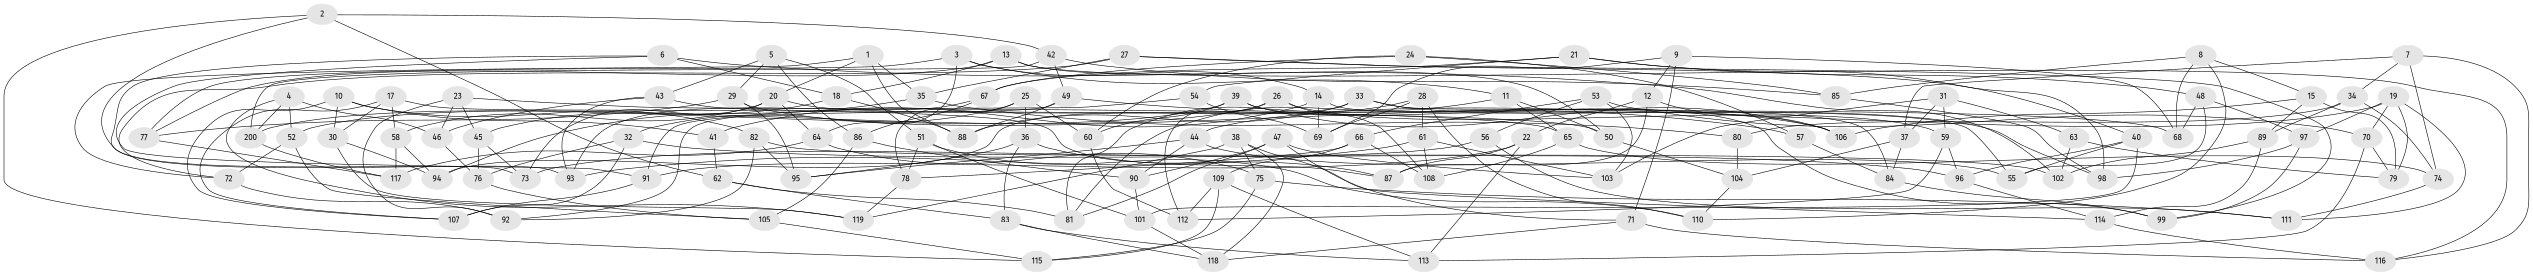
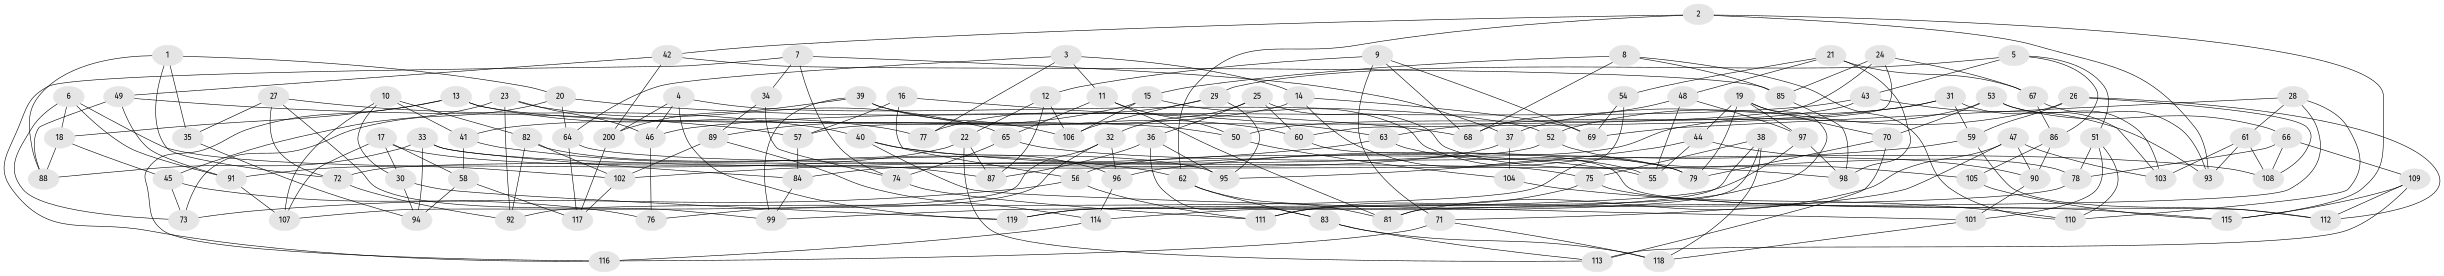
  graph {
    fontname="Fira Sans"
    node [color=gray90 fontname="Fira Sans" style=filled]
    edge [fontname="Fira Sans"]
    1
    20
    35
    72
    88
    64
    73
    68
    94
-   80
    92
    2
    42
    62
    93
    115
    n17 [label=200]
    85
    49
    81
    83
    3
    11
    14
    77
    50
    65
    69
    41
    55
    75
    117
    4
    46
    52
    119
    76
    105
    5
    29
    43
    51
    86
    106
    95
    110
    78
    101
    90
    6
    18
    91
    102
    45
    107
    7
    34
    37
    74
    116
    89
    84
    104
    111
    8
    15
    79
    98
    9
    12
    71
    22
    87
    118
    10
    30
    82
    58
    108
    113
    13
    114
+   16
    56
    57
    63
    17
    19
    44
    70
    97
    99
    21
    48
    54
    67
    23
    24
    60
    112
    25
    32
    36
    96
    26
    59
    27
    40
    28
    61
    103
    31
    33
    38
    39
    47
    53
    66
    109
    1 -- 20
    1 -- 35
    1 -- 72
    1 -- 88
    20 -- 64
    20 -- 73
    20 -- 68
    35 -- 94
-   35 -- 80
    72 -- 92
    64 -- 75
    64 -- 117
-   80 -- 104
    2 -- 42
    2 -- 62
    2 -- 93
    2 -- 115
    42 -- n17
    42 -- 85
    42 -- 49
    62 -- 81
    62 -- 83
    n17 -- 117
    85 -- 98
    49 -- 88
    49 -- 91
    49 -- 57
    83 -- 118
    83 -- 113
    3 -- 64
    3 -- 11
    3 -- 14
    3 -- 77
    11 -- 81
    11 -- 50
    11 -- 65
    14 -- 69
    14 -- 41
    14 -- 55
-   77 -- 117
+   102 -- 117
    50 -- 104
    65 -- 74
    65 -- 108
    41 -- 62
-   20 -- 58
+   41 -- 58
    75 -- 115
    75 -- 111
    4 -- n17
    4 -- 46
    4 -- 52
    4 -- 119
    46 -- 76
    52 -- 72
    52 -- 105
-   76 -- 105
    105 -- 115
    5 -- 29
    5 -- 43
    5 -- 51
    5 -- 86
    29 -- 77
    29 -- 106
    29 -- 95
    43 -- 93
    43 -- 50
    43 -- 46
    51 -- 110
    51 -- 78
    51 -- 101
    86 -- 105
    86 -- 90
    78 -- 119
    101 -- 118
    90 -- 101
    6 -- 73
    6 -- 18
    6 -- 91
    6 -- 102
    18 -- 88
    18 -- 45
    91 -- 107
    45 -- 73
    45 -- 76
    7 -- 34
    7 -- 37
    7 -- 74
    7 -- 116
-   34 -- 80
    34 -- 74
    34 -- 89
    37 -- 84
    37 -- 104
    74 -- 111
    89 -- 102
    89 -- 114
    84 -- 99
    104 -- 110
    8 -- 68
    8 -- 85
    8 -- 110
    8 -- 15
    15 -- 106
    15 -- 89
    15 -- 79
    9 -- 68
    9 -- 69
    9 -- 12
    9 -- 71
    12 -- 106
    12 -- 22
    12 -- 87
    71 -- 116
    71 -- 118
    22 -- 91
    22 -- 87
    22 -- 113
    10 -- 41
    10 -- 107
    10 -- 30
    10 -- 82
    30 -- 94
    30 -- 119
    82 -- 92
    82 -- 95
    82 -- 102
    58 -- 94
    58 -- 117
    13 -- 77
    13 -- 50
    13 -- 18
    13 -- 116
    114 -- 116
+   16 -- 56
+   16 -- 57
+   16 -- 63
    56 -- 73
    56 -- 111
    57 -- 84
    63 -- 102
    63 -- 79
    17 -- 107
    17 -- 87
    17 -- 30
    17 -- 58
    19 -- 111
    19 -- 79
    19 -- 44
    19 -- 70
    19 -- 97
    44 -- 55
    44 -- 95
    44 -- 90
    70 -- 79
    70 -- 113
    97 -- 98
    97 -- 99
    21 -- 98
    21 -- 48
    21 -- 54
    21 -- 67
    48 -- 68
    48 -- 55
    48 -- 97
    54 -- 92
    54 -- 69
    67 -- 93
    67 -- 86
    23 -- 92
    23 -- 65
    23 -- 46
    23 -- 45
    24 -- 85
    24 -- 57
    24 -- 67
    24 -- 60
    60 -- 112
    25 -- 78
    25 -- 60
    25 -- 32
    25 -- 36
    32 -- 76
    32 -- 107
    32 -- 96
    36 -- 83
    36 -- 95
    36 -- 87
    96 -- 114
    26 -- 52
    26 -- 108
    26 -- 112
    26 -- 59
    59 -- 112
    59 -- 96
    27 -- 35
    27 -- 72
    27 -- 99
    27 -- 40
    40 -- 55
    40 -- 101
    40 -- 96
    28 -- 81
    28 -- 69
    28 -- 110
    28 -- 61
    61 -- 93
    61 -- 108
    61 -- 103
    31 -- 37
    31 -- 63
    31 -- 59
    31 -- 103
    33 -- 88
    33 -- 94
    33 -- 84
    33 -- 98
    38 -- 75
    38 -- 119
    38 -- 118
    38 -- 114
    39 -- n17
    39 -- 106
    39 -- 99
    39 -- 60
    47 -- 81
    47 -- 90
    47 -- 71
    47 -- 103
    53 -- 56
    53 -- 70
    53 -- 103
    53 -- 66
    66 -- 78
    66 -- 108
    66 -- 109
    109 -- 115
    109 -- 113
    109 -- 112
  }
